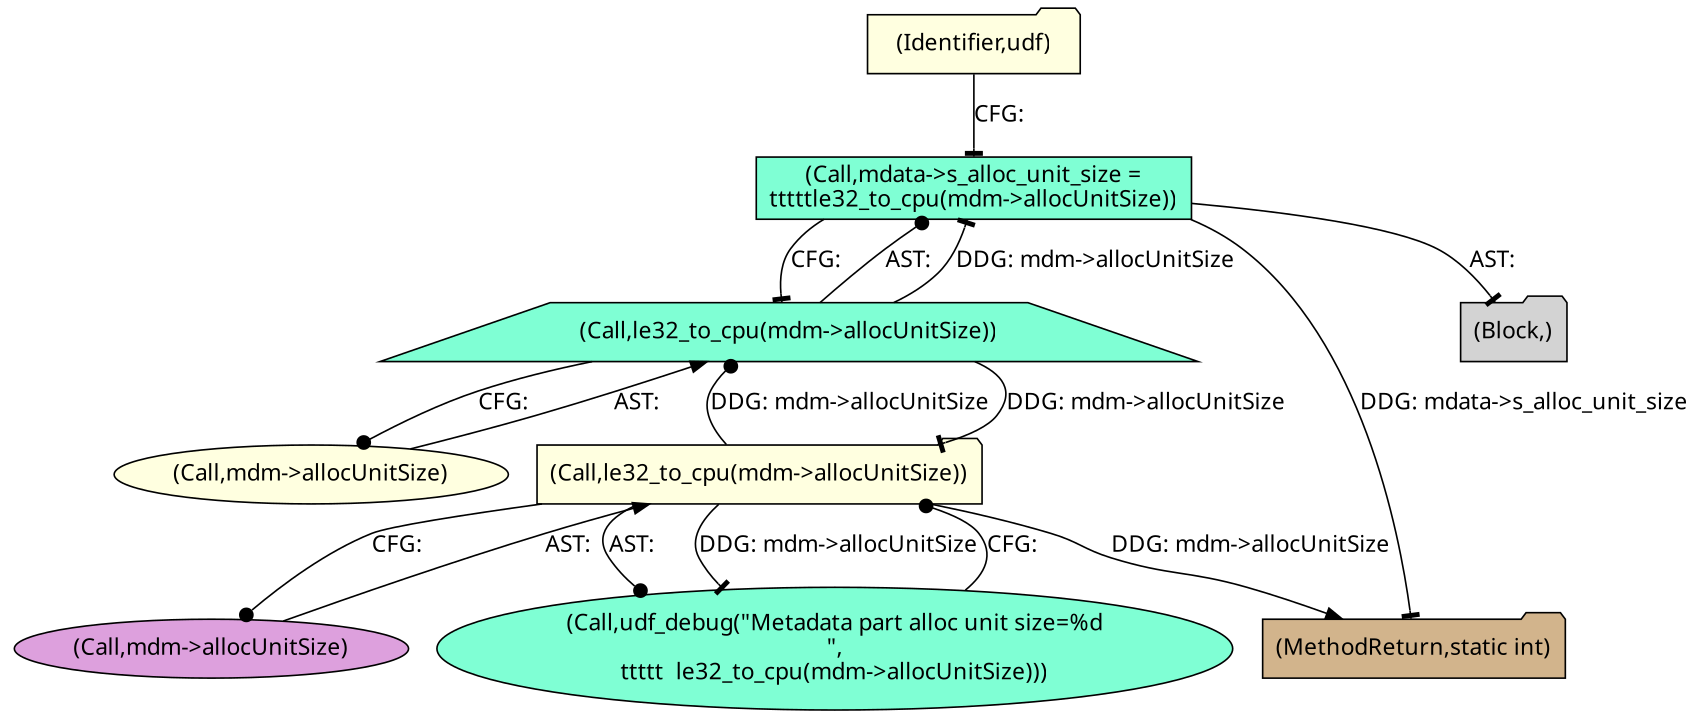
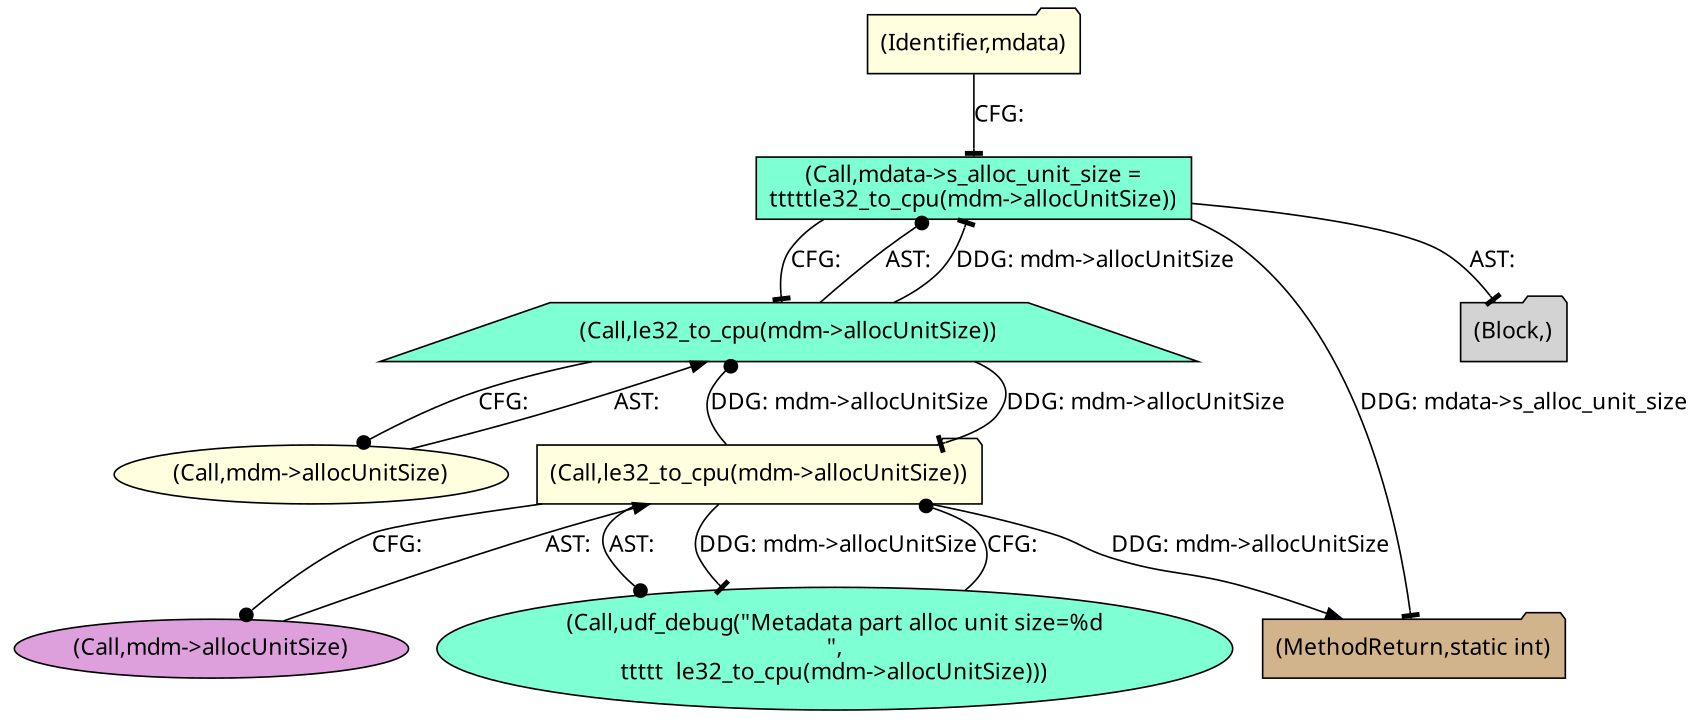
  digraph {
    fontname="Noto Sans"
    node [fillcolor=aquamarine fontname="Noto Sans" shape=folder style=filled]
    edge [arrowhead=tee fontname="Noto Sans"]
    n1 [label="(Call,mdata->s_alloc_unit_size =\n\t\t\t\t\tle32_to_cpu(mdm->allocUnitSize))" shape=box]
    n2 [label="(Call,le32_to_cpu(mdm->allocUnitSize))" shape=trapezium]
    n3 [fillcolor=tan label="(MethodReturn,static int)"]
    n4 [fillcolor=lightgrey label="(Block,)"]
    n5 [fillcolor=lightyellow label="(Call,le32_to_cpu(mdm->allocUnitSize))"]
    n6 [fillcolor=lightyellow label="(Call,mdm->allocUnitSize)" shape=ellipse]
    n7 [fillcolor=plum label="(Call,mdm->allocUnitSize)" shape=ellipse]
    n8 [label="(Call,udf_debug(\"Metadata part alloc unit size=%d\n\",\n\t\t\t\t\t  le32_to_cpu(mdm->allocUnitSize)))" shape=ellipse]
-   n9 [fillcolor=lightyellow label="(Identifier,udf)"]
+   n9 [fillcolor=lightyellow label="(Identifier,mdata)"]
    n1 -> n2 [label="CFG: "]
    n1 -> n3 [label="DDG: mdata->s_alloc_unit_size"]
    n1 -> n4 [label="AST: "]
    n2 -> n1 [arrowhead=dot label="AST: "]
    n2 -> n1 [label="DDG: mdm->allocUnitSize"]
    n2 -> n5 [label="DDG: mdm->allocUnitSize"]
    n2 -> n6 [arrowhead=dot label="CFG: "]
    n5 -> n2 [arrowhead=dot label="DDG: mdm->allocUnitSize"]
    n5 -> n3 [arrowhead=normal label="DDG: mdm->allocUnitSize"]
    n5 -> n7 [arrowhead=dot label="CFG: "]
    n5 -> n8 [arrowhead=dot label="AST: "]
    n5 -> n8 [label="DDG: mdm->allocUnitSize"]
    n6 -> n2 [arrowhead=normal label="AST: "]
    n7 -> n5 [arrowhead=normal label="AST: "]
    n8 -> n5 [arrowhead=dot label="CFG: "]
    n9 -> n1 [label="CFG: "]
  }
